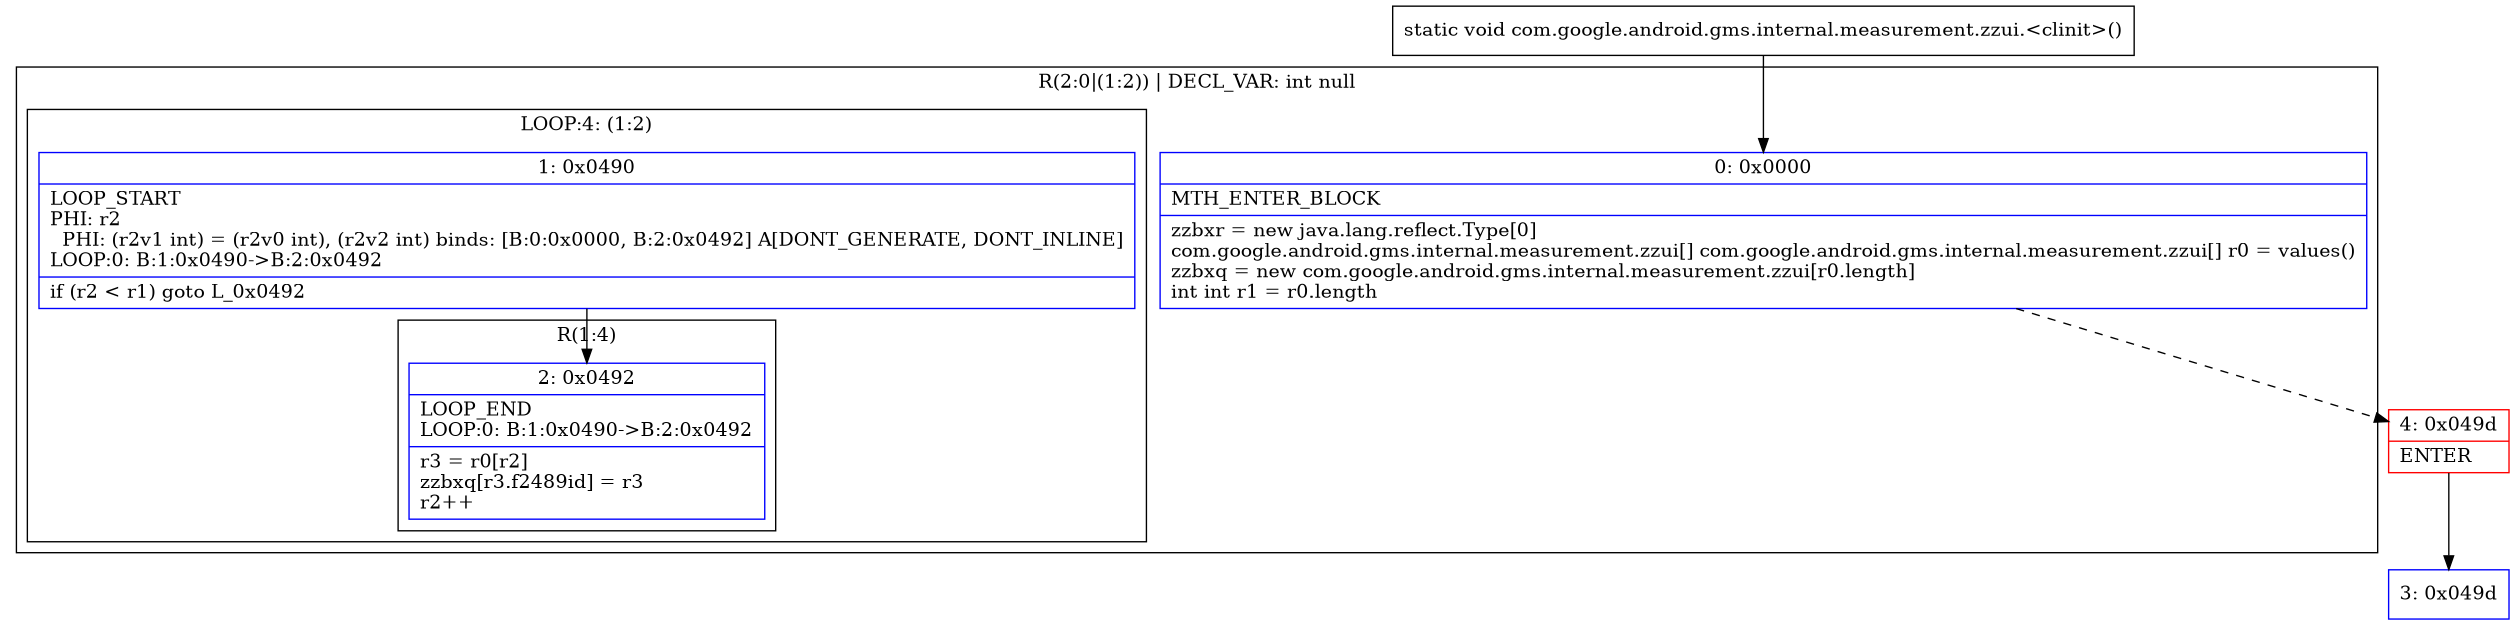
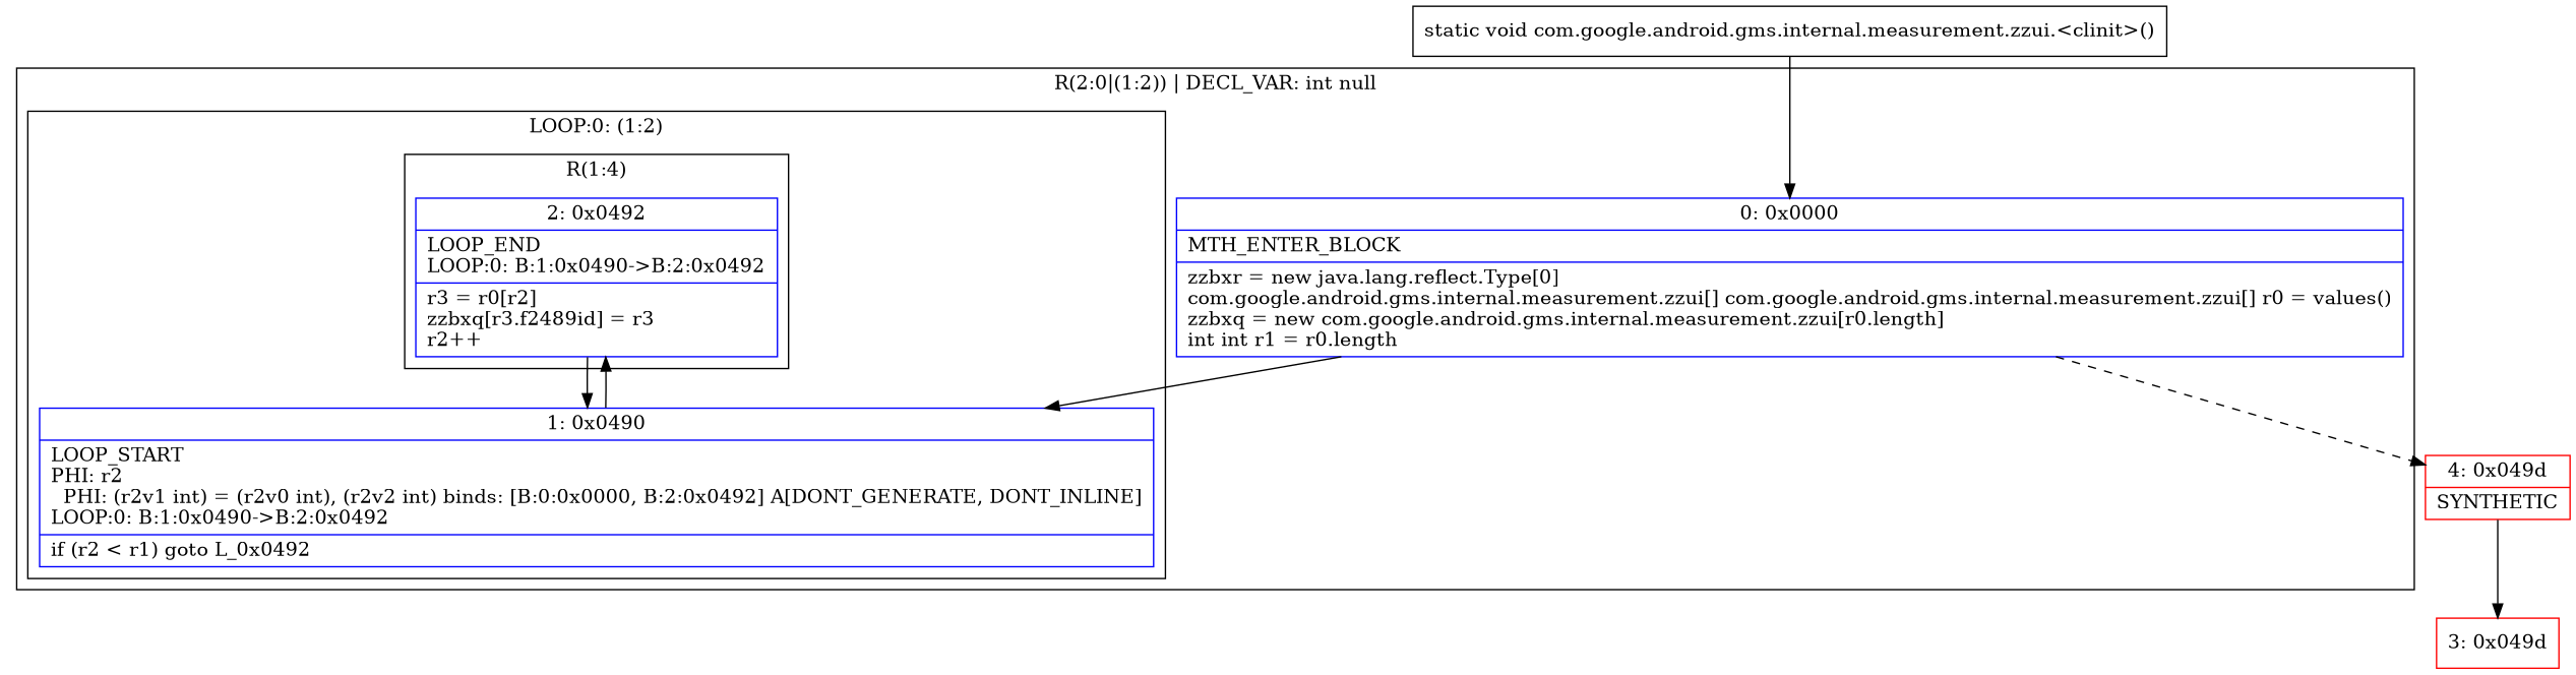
  digraph {
    fontname="DejaVu Serif"
    node [color=blue fontname="DejaVu Serif" shape=record]
    edge [fontname="DejaVu Serif"]
    n1 [label="{2\:\ 0x0492|LOOP_END\lLOOP:0: B:1:0x0490\-\>B:2:0x0492\l|r3 = r0[r2]\lzzbxq[r3.f2489id] = r3\lr2++\l}"]
    n2 [label="{1\:\ 0x0490|LOOP_START\lPHI: r2 \l  PHI: (r2v1 int) = (r2v0 int), (r2v2 int) binds: [B:0:0x0000, B:2:0x0492] A[DONT_GENERATE, DONT_INLINE]\lLOOP:0: B:1:0x0490\-\>B:2:0x0492\l|if (r2 \< r1) goto L_0x0492\l}"]
    n3 [label="{0\:\ 0x0000|MTH_ENTER_BLOCK\l|zzbxr = new java.lang.reflect.Type[0]\lcom.google.android.gms.internal.measurement.zzui[] com.google.android.gms.internal.measurement.zzui[] r0 = values()\lzzbxq = new com.google.android.gms.internal.measurement.zzui[r0.length]\lint int r1 = r0.length\l}"]
-   n4 [color=red label="{4\:\ 0x049d|ENTER\l}"]
-   n5 [label="{3\:\ 0x049d}"]
+   n4 [color=red label="{4\:\ 0x049d|SYNTHETIC\l}"]
+   n5 [color=red label="{3\:\ 0x049d}"]
    n6 [label="{static void com.google.android.gms.internal.measurement.zzui.\<clinit\>() }" color=""]
    subgraph cluster_1 {
      label="R(2:0|(1:2)) | DECL_VAR: int null\l"
      n3
      subgraph cluster_2 {
-       label="LOOP:4: (1:2)"
+       label="LOOP:0: (1:2)"
        n2
        subgraph cluster_3 {
          label="R(1:4)"
          n1
        }
      }
    }
+   n1 -> n2
    n2 -> n1
+   n3 -> n2
    n3 -> n4 [style=dashed]
    n4 -> n5
    n6 -> n3
  }
